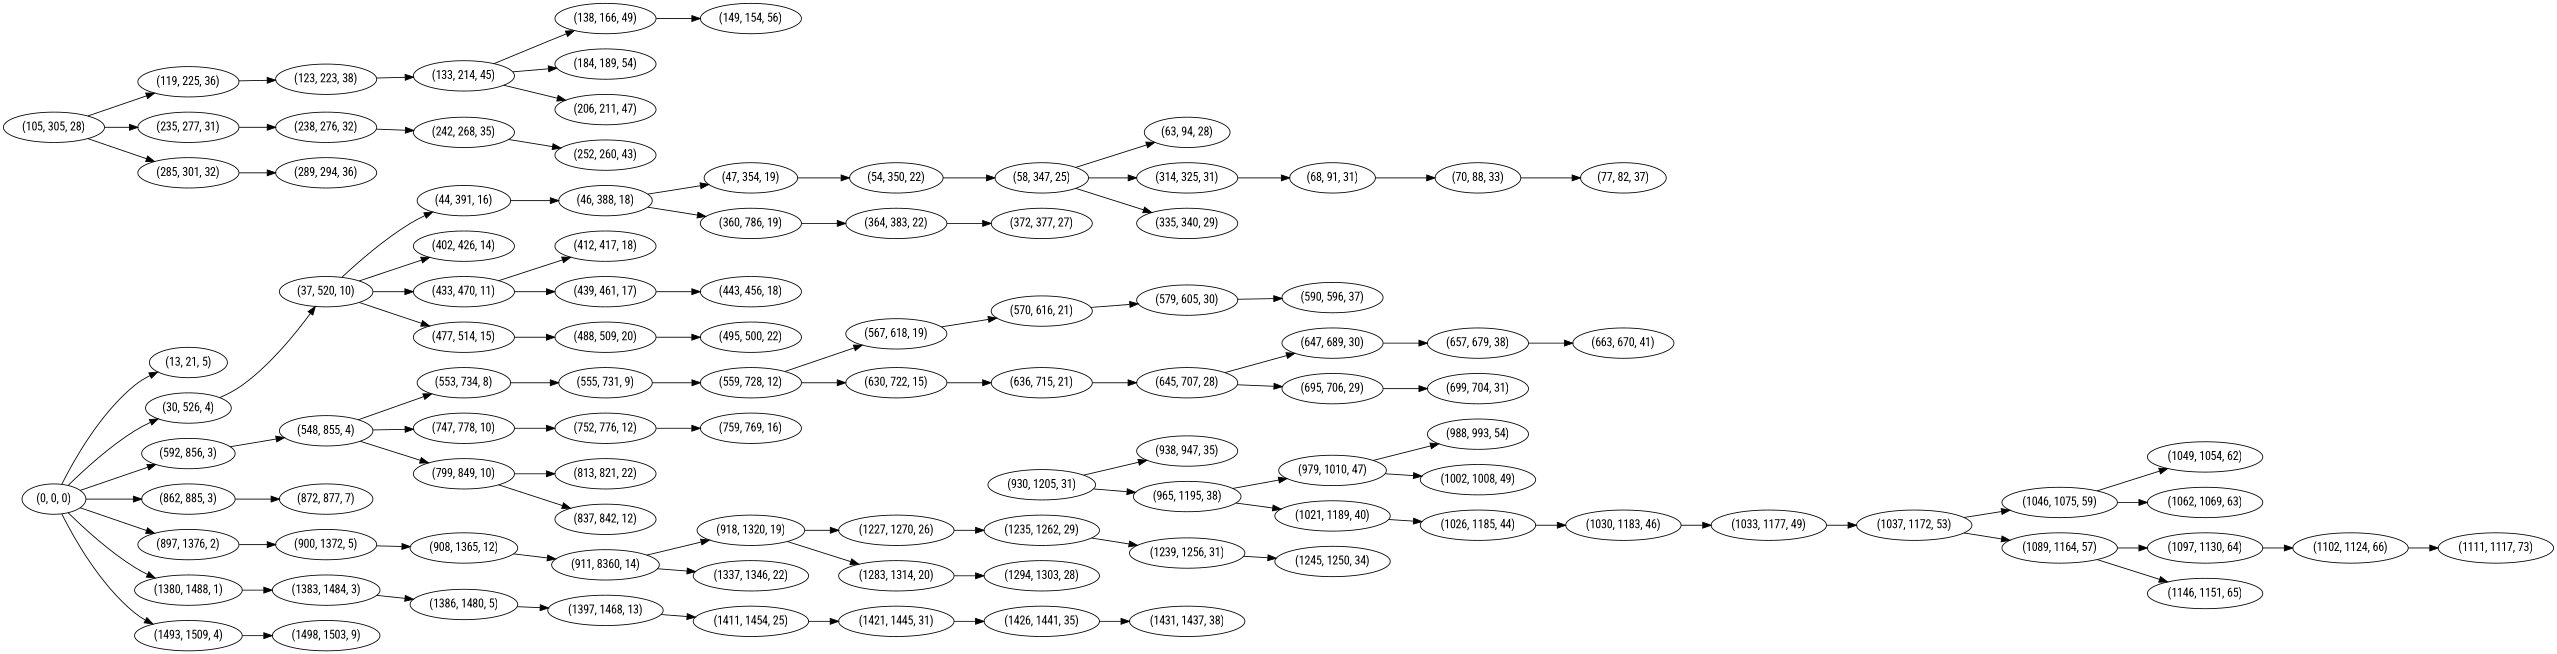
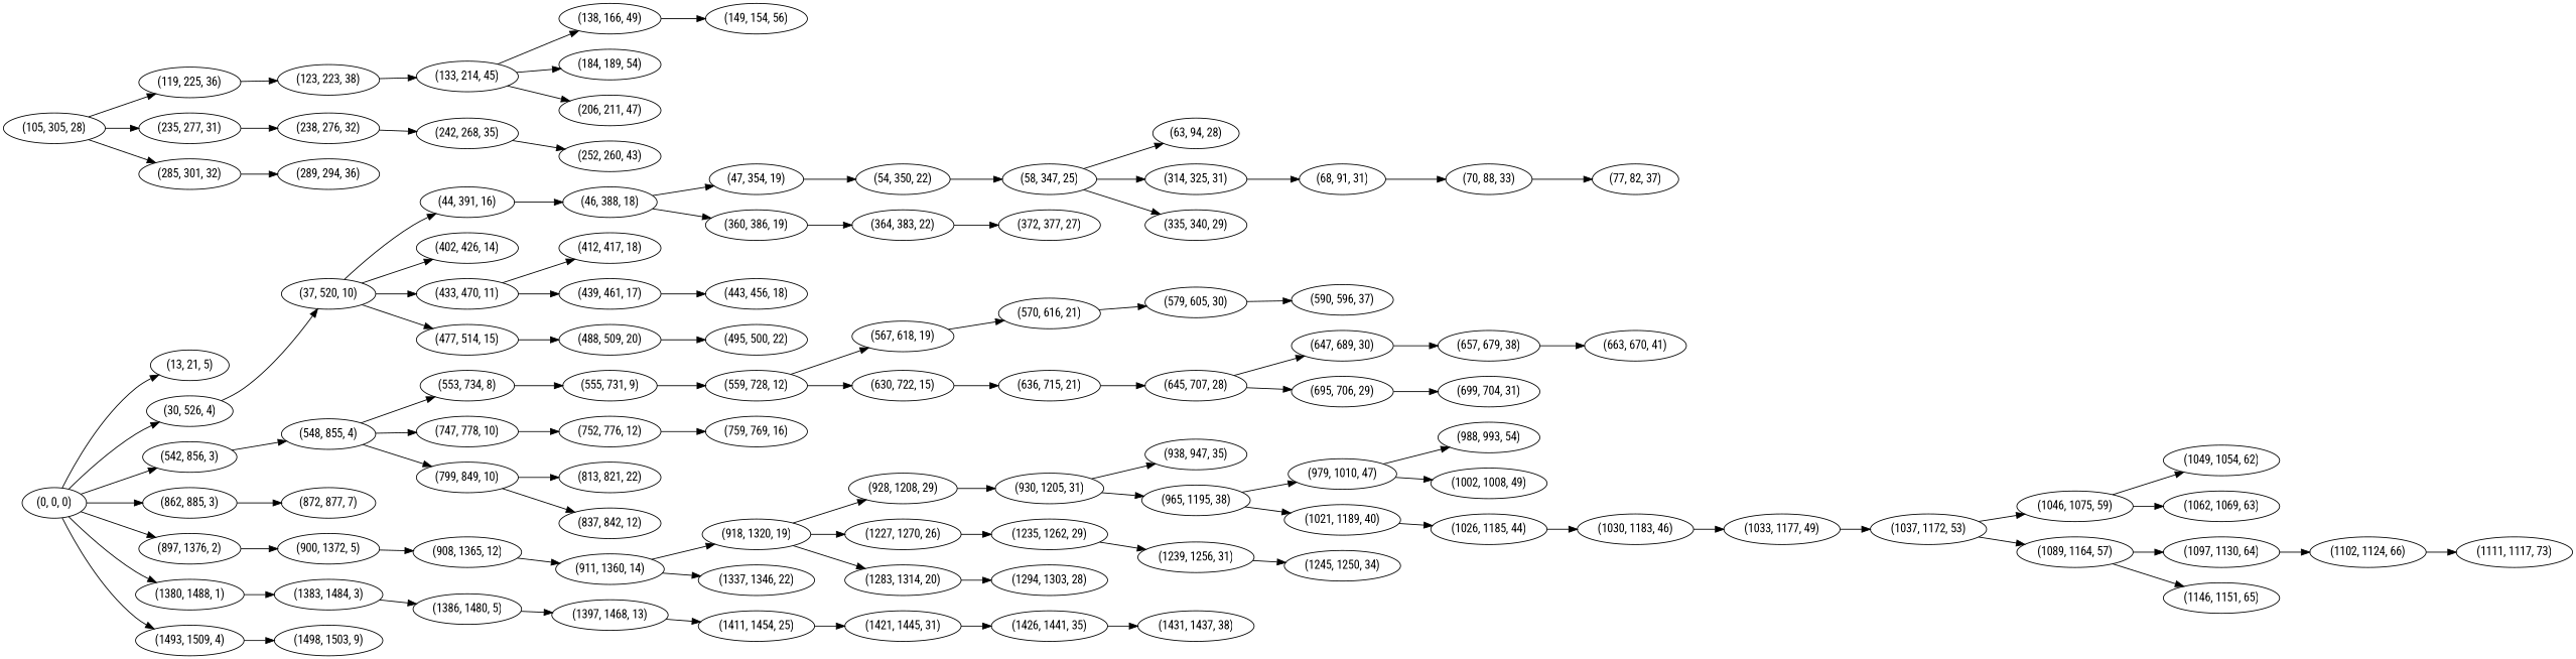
  digraph {
    fontname="Roboto Condensed"
    rankdir=LR
    node [fontname="Roboto Condensed"]
    edge [fontname="Roboto Condensed"]
    "(0, 0, 0)"
    "(13, 21, 5)"
    "(30, 526, 4)"
-   "(542, 856, 3)" [label="(592, 856, 3)"]
+   "(542, 856, 3)"
    "(862, 885, 3)"
    "(897, 1376, 2)"
    "(1380, 1488, 1)"
    "(1493, 1509, 4)"
    "(37, 520, 10)"
    "(548, 855, 4)"
    "(872, 877, 7)"
    "(900, 1372, 5)"
    "(1383, 1484, 3)"
    "(1498, 1503, 9)"
    "(44, 391, 16)"
    "(402, 426, 14)"
    "(433, 470, 11)"
    "(477, 514, 15)"
    "(46, 388, 18)"
    "(412, 417, 18)"
    "(439, 461, 17)"
    "(488, 509, 20)"
    "(47, 354, 19)"
-   "(360, 386, 19)" [label="(360, 786, 19)"]
+   "(360, 386, 19)"
    "(54, 350, 22)"
    "(364, 383, 22)"
    "(58, 347, 25)"
    "(63, 94, 28)"
    "(314, 325, 31)"
    "(335, 340, 29)"
    "(105, 305, 28)"
    "(119, 225, 36)"
    "(235, 277, 31)"
    "(285, 301, 32)"
    "(68, 91, 31)"
    "(70, 88, 33)"
    "(77, 82, 37)"
    "(123, 223, 38)"
    "(238, 276, 32)"
    "(289, 294, 36)"
    "(133, 214, 45)"
    "(138, 166, 49)"
    "(184, 189, 54)"
    "(206, 211, 47)"
    "(149, 154, 56)"
    "(242, 268, 35)"
    "(252, 260, 43)"
    "(372, 377, 27)"
    "(443, 456, 18)"
    "(495, 500, 22)"
    "(553, 734, 8)"
    "(747, 778, 10)"
    "(799, 849, 10)"
    "(555, 731, 9)"
    "(752, 776, 12)"
    "(813, 821, 22)"
    "(837, 842, 12)"
    "(559, 728, 12)"
    "(567, 618, 19)"
    "(630, 722, 15)"
    "(570, 616, 21)"
    "(636, 715, 21)"
    "(579, 605, 30)"
    "(590, 596, 37)"
    "(645, 707, 28)"
    "(647, 689, 30)"
    "(695, 706, 29)"
    "(657, 679, 38)"
    "(699, 704, 31)"
    "(663, 670, 41)"
    "(759, 769, 16)"
    "(908, 1365, 12)"
-   "(911, 1360, 14)" [label="(911, 8360, 14)"]
+   "(911, 1360, 14)"
    "(918, 1320, 19)"
    "(1337, 1346, 22)"
+   "(928, 1208, 29)"
    "(1227, 1270, 26)"
    "(1283, 1314, 20)"
    "(930, 1205, 31)"
    "(1235, 1262, 29)"
    "(1294, 1303, 28)"
    "(938, 947, 35)"
    "(965, 1195, 38)"
    "(979, 1010, 47)"
    "(1021, 1189, 40)"
    "(988, 993, 54)"
    "(1002, 1008, 49)"
    "(1026, 1185, 44)"
    "(1030, 1183, 46)"
    "(1033, 1177, 49)"
    "(1037, 1172, 53)"
    "(1046, 1075, 59)"
    "(1089, 1164, 57)"
    "(1049, 1054, 62)"
    "(1062, 1069, 63)"
    "(1097, 1130, 64)"
    "(1146, 1151, 65)"
    "(1102, 1124, 66)"
    "(1111, 1117, 73)"
    "(1239, 1256, 31)"
    "(1245, 1250, 34)"
    "(1386, 1480, 5)"
    "(1397, 1468, 13)"
    "(1411, 1454, 25)"
    "(1421, 1445, 31)"
    "(1426, 1441, 35)"
    "(1431, 1437, 38)"
    "(0, 0, 0)" -> "(13, 21, 5)"
    "(0, 0, 0)" -> "(30, 526, 4)"
    "(0, 0, 0)" -> "(542, 856, 3)"
    "(0, 0, 0)" -> "(862, 885, 3)"
    "(0, 0, 0)" -> "(897, 1376, 2)"
    "(0, 0, 0)" -> "(1380, 1488, 1)"
    "(0, 0, 0)" -> "(1493, 1509, 4)"
    "(30, 526, 4)" -> "(37, 520, 10)"
    "(542, 856, 3)" -> "(548, 855, 4)"
    "(862, 885, 3)" -> "(872, 877, 7)"
    "(897, 1376, 2)" -> "(900, 1372, 5)"
    "(1380, 1488, 1)" -> "(1383, 1484, 3)"
    "(1493, 1509, 4)" -> "(1498, 1503, 9)"
    "(37, 520, 10)" -> "(44, 391, 16)"
    "(37, 520, 10)" -> "(402, 426, 14)"
    "(37, 520, 10)" -> "(433, 470, 11)"
    "(37, 520, 10)" -> "(477, 514, 15)"
    "(548, 855, 4)" -> "(553, 734, 8)"
    "(548, 855, 4)" -> "(747, 778, 10)"
    "(548, 855, 4)" -> "(799, 849, 10)"
    "(900, 1372, 5)" -> "(908, 1365, 12)"
    "(1383, 1484, 3)" -> "(1386, 1480, 5)"
    "(44, 391, 16)" -> "(46, 388, 18)"
    "(433, 470, 11)" -> "(412, 417, 18)"
    "(433, 470, 11)" -> "(439, 461, 17)"
    "(477, 514, 15)" -> "(488, 509, 20)"
    "(46, 388, 18)" -> "(47, 354, 19)"
    "(46, 388, 18)" -> "(360, 386, 19)"
    "(439, 461, 17)" -> "(443, 456, 18)"
    "(488, 509, 20)" -> "(495, 500, 22)"
    "(47, 354, 19)" -> "(54, 350, 22)"
    "(360, 386, 19)" -> "(364, 383, 22)"
    "(54, 350, 22)" -> "(58, 347, 25)"
    "(364, 383, 22)" -> "(372, 377, 27)"
    "(58, 347, 25)" -> "(63, 94, 28)"
    "(58, 347, 25)" -> "(314, 325, 31)"
    "(58, 347, 25)" -> "(335, 340, 29)"
    "(314, 325, 31)" -> "(68, 91, 31)"
    "(105, 305, 28)" -> "(119, 225, 36)"
    "(105, 305, 28)" -> "(235, 277, 31)"
    "(105, 305, 28)" -> "(285, 301, 32)"
    "(119, 225, 36)" -> "(123, 223, 38)"
    "(235, 277, 31)" -> "(238, 276, 32)"
    "(285, 301, 32)" -> "(289, 294, 36)"
    "(68, 91, 31)" -> "(70, 88, 33)"
    "(70, 88, 33)" -> "(77, 82, 37)"
    "(123, 223, 38)" -> "(133, 214, 45)"
    "(238, 276, 32)" -> "(242, 268, 35)"
    "(133, 214, 45)" -> "(138, 166, 49)"
    "(133, 214, 45)" -> "(184, 189, 54)"
    "(133, 214, 45)" -> "(206, 211, 47)"
    "(138, 166, 49)" -> "(149, 154, 56)"
    "(242, 268, 35)" -> "(252, 260, 43)"
    "(553, 734, 8)" -> "(555, 731, 9)"
    "(747, 778, 10)" -> "(752, 776, 12)"
    "(799, 849, 10)" -> "(813, 821, 22)"
    "(799, 849, 10)" -> "(837, 842, 12)"
    "(555, 731, 9)" -> "(559, 728, 12)"
    "(752, 776, 12)" -> "(759, 769, 16)"
    "(559, 728, 12)" -> "(567, 618, 19)"
    "(559, 728, 12)" -> "(630, 722, 15)"
    "(567, 618, 19)" -> "(570, 616, 21)"
    "(630, 722, 15)" -> "(636, 715, 21)"
    "(570, 616, 21)" -> "(579, 605, 30)"
    "(636, 715, 21)" -> "(645, 707, 28)"
    "(579, 605, 30)" -> "(590, 596, 37)"
    "(645, 707, 28)" -> "(647, 689, 30)"
    "(645, 707, 28)" -> "(695, 706, 29)"
    "(647, 689, 30)" -> "(657, 679, 38)"
    "(695, 706, 29)" -> "(699, 704, 31)"
    "(657, 679, 38)" -> "(663, 670, 41)"
    "(908, 1365, 12)" -> "(911, 1360, 14)"
    "(911, 1360, 14)" -> "(918, 1320, 19)"
    "(911, 1360, 14)" -> "(1337, 1346, 22)"
+   "(918, 1320, 19)" -> "(928, 1208, 29)"
    "(918, 1320, 19)" -> "(1227, 1270, 26)"
    "(918, 1320, 19)" -> "(1283, 1314, 20)"
+   "(928, 1208, 29)" -> "(930, 1205, 31)"
    "(1227, 1270, 26)" -> "(1235, 1262, 29)"
    "(1283, 1314, 20)" -> "(1294, 1303, 28)"
    "(930, 1205, 31)" -> "(938, 947, 35)"
    "(930, 1205, 31)" -> "(965, 1195, 38)"
    "(1235, 1262, 29)" -> "(1239, 1256, 31)"
    "(965, 1195, 38)" -> "(979, 1010, 47)"
    "(965, 1195, 38)" -> "(1021, 1189, 40)"
    "(979, 1010, 47)" -> "(988, 993, 54)"
    "(979, 1010, 47)" -> "(1002, 1008, 49)"
    "(1021, 1189, 40)" -> "(1026, 1185, 44)"
    "(1026, 1185, 44)" -> "(1030, 1183, 46)"
    "(1030, 1183, 46)" -> "(1033, 1177, 49)"
    "(1033, 1177, 49)" -> "(1037, 1172, 53)"
    "(1037, 1172, 53)" -> "(1046, 1075, 59)"
    "(1037, 1172, 53)" -> "(1089, 1164, 57)"
    "(1046, 1075, 59)" -> "(1049, 1054, 62)"
    "(1046, 1075, 59)" -> "(1062, 1069, 63)"
    "(1089, 1164, 57)" -> "(1097, 1130, 64)"
    "(1089, 1164, 57)" -> "(1146, 1151, 65)"
    "(1097, 1130, 64)" -> "(1102, 1124, 66)"
    "(1102, 1124, 66)" -> "(1111, 1117, 73)"
    "(1239, 1256, 31)" -> "(1245, 1250, 34)"
    "(1386, 1480, 5)" -> "(1397, 1468, 13)"
    "(1397, 1468, 13)" -> "(1411, 1454, 25)"
    "(1411, 1454, 25)" -> "(1421, 1445, 31)"
    "(1421, 1445, 31)" -> "(1426, 1441, 35)"
    "(1426, 1441, 35)" -> "(1431, 1437, 38)"
  }
